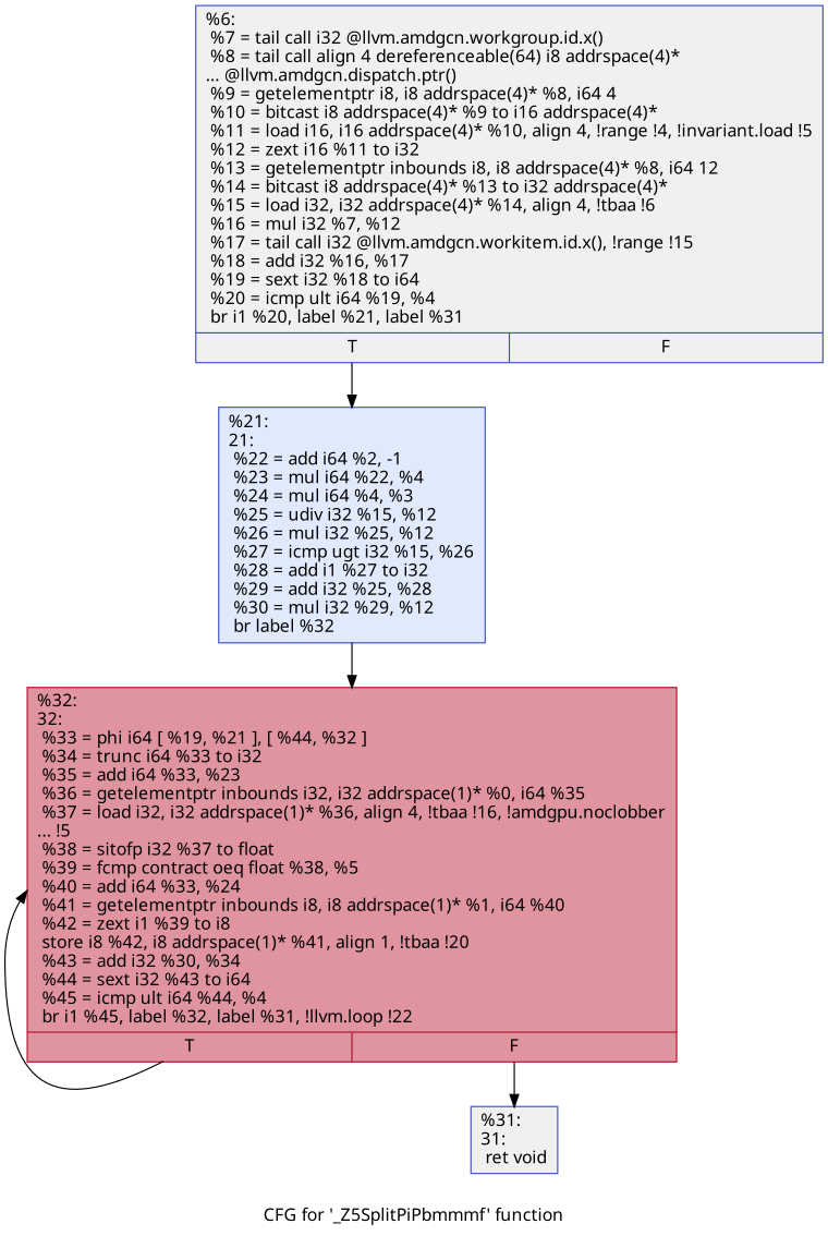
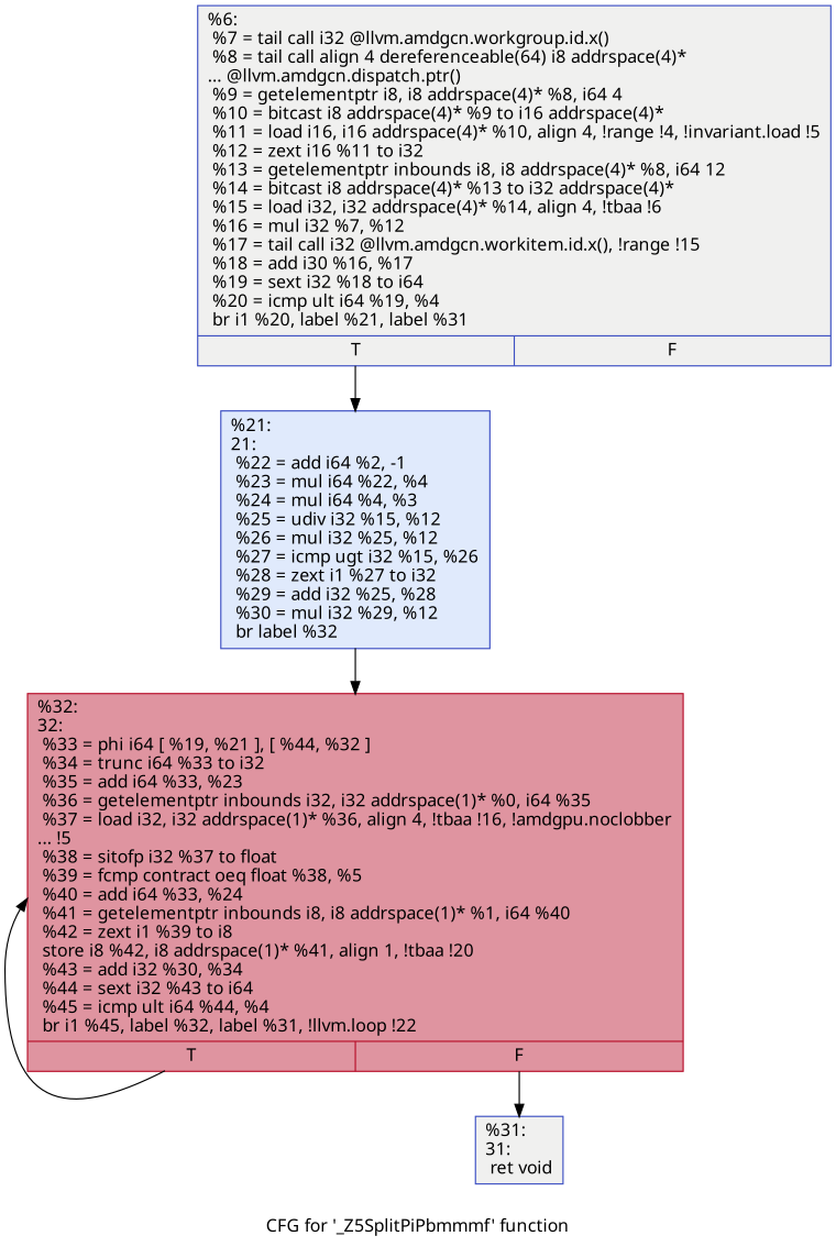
  digraph {
    fontname="Noto Sans"
    label="CFG for '_Z5SplitPiPbmmmf' function"
    node [color="#3d50c3ff" fillcolor="#dedcdb70" fontname="Noto Sans" shape=record style=filled]
    edge [fontname="Noto Sans" tailport=s0]
-   n1 [label="{%6:\l  %7 = tail call i32 @llvm.amdgcn.workgroup.id.x()\l  %8 = tail call align 4 dereferenceable(64) i8 addrspace(4)*\l... @llvm.amdgcn.dispatch.ptr()\l  %9 = getelementptr i8, i8 addrspace(4)* %8, i64 4\l  %10 = bitcast i8 addrspace(4)* %9 to i16 addrspace(4)*\l  %11 = load i16, i16 addrspace(4)* %10, align 4, !range !4, !invariant.load !5\l  %12 = zext i16 %11 to i32\l  %13 = getelementptr inbounds i8, i8 addrspace(4)* %8, i64 12\l  %14 = bitcast i8 addrspace(4)* %13 to i32 addrspace(4)*\l  %15 = load i32, i32 addrspace(4)* %14, align 4, !tbaa !6\l  %16 = mul i32 %7, %12\l  %17 = tail call i32 @llvm.amdgcn.workitem.id.x(), !range !15\l  %18 = add i32 %16, %17\l  %19 = sext i32 %18 to i64\l  %20 = icmp ult i64 %19, %4\l  br i1 %20, label %21, label %31\l|{<s0>T|<s1>F}}"]
-   n2 [fillcolor="#b9d0f970" label="{%21:\l21:                                               \l  %22 = add i64 %2, -1\l  %23 = mul i64 %22, %4\l  %24 = mul i64 %4, %3\l  %25 = udiv i32 %15, %12\l  %26 = mul i32 %25, %12\l  %27 = icmp ugt i32 %15, %26\l  %28 = add i1 %27 to i32\l  %29 = add i32 %25, %28\l  %30 = mul i32 %29, %12\l  br label %32\l}"]
+   n1 [label="{%6:\l  %7 = tail call i32 @llvm.amdgcn.workgroup.id.x()\l  %8 = tail call align 4 dereferenceable(64) i8 addrspace(4)*\l... @llvm.amdgcn.dispatch.ptr()\l  %9 = getelementptr i8, i8 addrspace(4)* %8, i64 4\l  %10 = bitcast i8 addrspace(4)* %9 to i16 addrspace(4)*\l  %11 = load i16, i16 addrspace(4)* %10, align 4, !range !4, !invariant.load !5\l  %12 = zext i16 %11 to i32\l  %13 = getelementptr inbounds i8, i8 addrspace(4)* %8, i64 12\l  %14 = bitcast i8 addrspace(4)* %13 to i32 addrspace(4)*\l  %15 = load i32, i32 addrspace(4)* %14, align 4, !tbaa !6\l  %16 = mul i32 %7, %12\l  %17 = tail call i32 @llvm.amdgcn.workitem.id.x(), !range !15\l  %18 = add i30 %16, %17\l  %19 = sext i32 %18 to i64\l  %20 = icmp ult i64 %19, %4\l  br i1 %20, label %21, label %31\l|{<s0>T|<s1>F}}"]
+   n2 [fillcolor="#b9d0f970" label="{%21:\l21:                                               \l  %22 = add i64 %2, -1\l  %23 = mul i64 %22, %4\l  %24 = mul i64 %4, %3\l  %25 = udiv i32 %15, %12\l  %26 = mul i32 %25, %12\l  %27 = icmp ugt i32 %15, %26\l  %28 = zext i1 %27 to i32\l  %29 = add i32 %25, %28\l  %30 = mul i32 %29, %12\l  br label %32\l}"]
    n3 [color="#b70d28ff" fillcolor="#b70d2870" label="{%32:\l32:                                               \l  %33 = phi i64 [ %19, %21 ], [ %44, %32 ]\l  %34 = trunc i64 %33 to i32\l  %35 = add i64 %33, %23\l  %36 = getelementptr inbounds i32, i32 addrspace(1)* %0, i64 %35\l  %37 = load i32, i32 addrspace(1)* %36, align 4, !tbaa !16, !amdgpu.noclobber\l... !5\l  %38 = sitofp i32 %37 to float\l  %39 = fcmp contract oeq float %38, %5\l  %40 = add i64 %33, %24\l  %41 = getelementptr inbounds i8, i8 addrspace(1)* %1, i64 %40\l  %42 = zext i1 %39 to i8\l  store i8 %42, i8 addrspace(1)* %41, align 1, !tbaa !20\l  %43 = add i32 %30, %34\l  %44 = sext i32 %43 to i64\l  %45 = icmp ult i64 %44, %4\l  br i1 %45, label %32, label %31, !llvm.loop !22\l|{<s0>T|<s1>F}}"]
    n4 [label="{%31:\l31:                                               \l  ret void\l}"]
    n1 -> n2
    n2 -> n3
    n3 -> n3
    n3 -> n4 [tailport=s1]
  }
